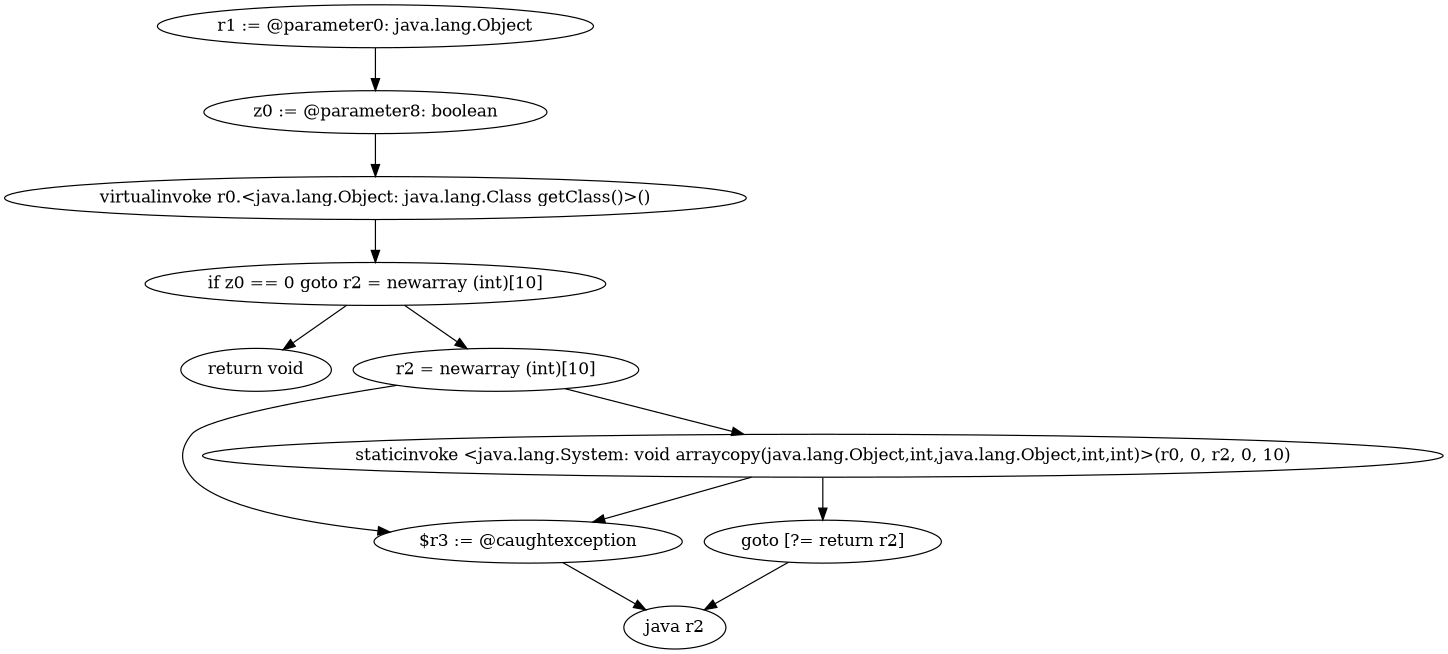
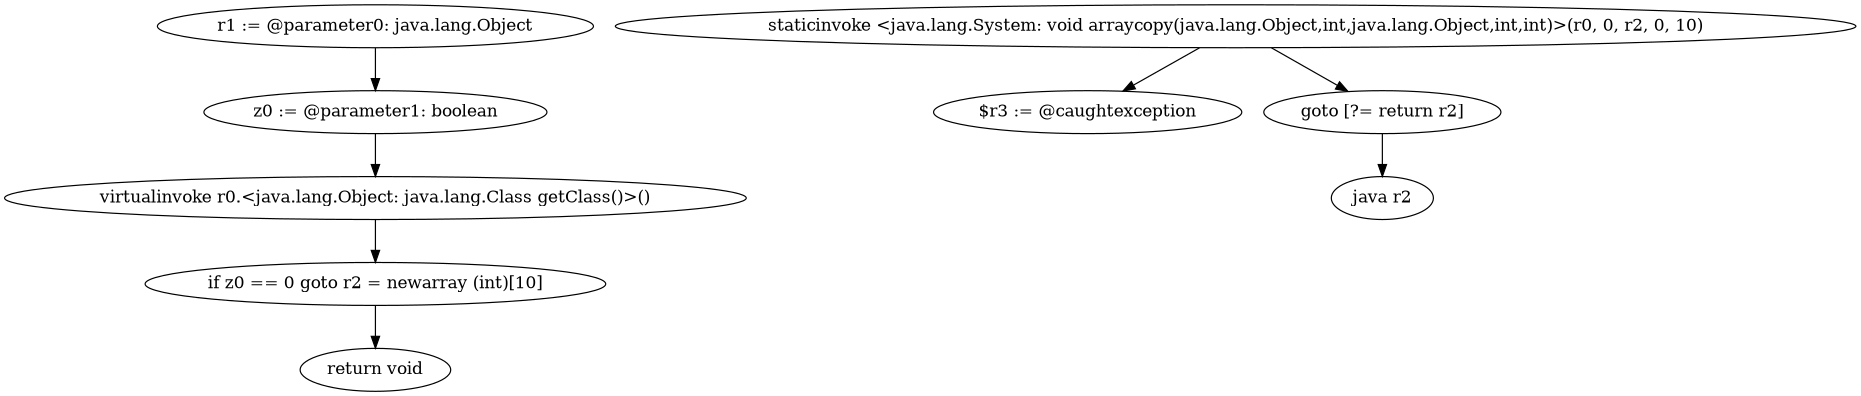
  digraph {
    n1 [label="r1 := @parameter0: java.lang.Object"]
-   "z0 := @parameter1: boolean" [label="z0 := @parameter8: boolean"]
+   "z0 := @parameter1: boolean"
    "virtualinvoke r0.<java.lang.Object: java.lang.Class getClass()>()"
    "if z0 == 0 goto r2 = newarray (int)[10]"
    n5 [label="return void"]
-   "r2 = newarray (int)[10]"
    "staticinvoke <java.lang.System: void arraycopy(java.lang.Object,int,java.lang.Object,int,int)>(r0, 0, r2, 0, 10)"
    "$r3 := @caughtexception"
    "goto [?= return r2]"
    n10 [label="java r2"]
    n1 -> "z0 := @parameter1: boolean"
    "z0 := @parameter1: boolean" -> "virtualinvoke r0.<java.lang.Object: java.lang.Class getClass()>()"
    "virtualinvoke r0.<java.lang.Object: java.lang.Class getClass()>()" -> "if z0 == 0 goto r2 = newarray (int)[10]"
    "if z0 == 0 goto r2 = newarray (int)[10]" -> n5
-   "if z0 == 0 goto r2 = newarray (int)[10]" -> "r2 = newarray (int)[10]"
-   "r2 = newarray (int)[10]" -> "staticinvoke <java.lang.System: void arraycopy(java.lang.Object,int,java.lang.Object,int,int)>(r0, 0, r2, 0, 10)"
-   "r2 = newarray (int)[10]" -> "$r3 := @caughtexception"
    "staticinvoke <java.lang.System: void arraycopy(java.lang.Object,int,java.lang.Object,int,int)>(r0, 0, r2, 0, 10)" -> "$r3 := @caughtexception"
    "staticinvoke <java.lang.System: void arraycopy(java.lang.Object,int,java.lang.Object,int,int)>(r0, 0, r2, 0, 10)" -> "goto [?= return r2]"
-   "$r3 := @caughtexception" -> n10
    "goto [?= return r2]" -> n10
  }
